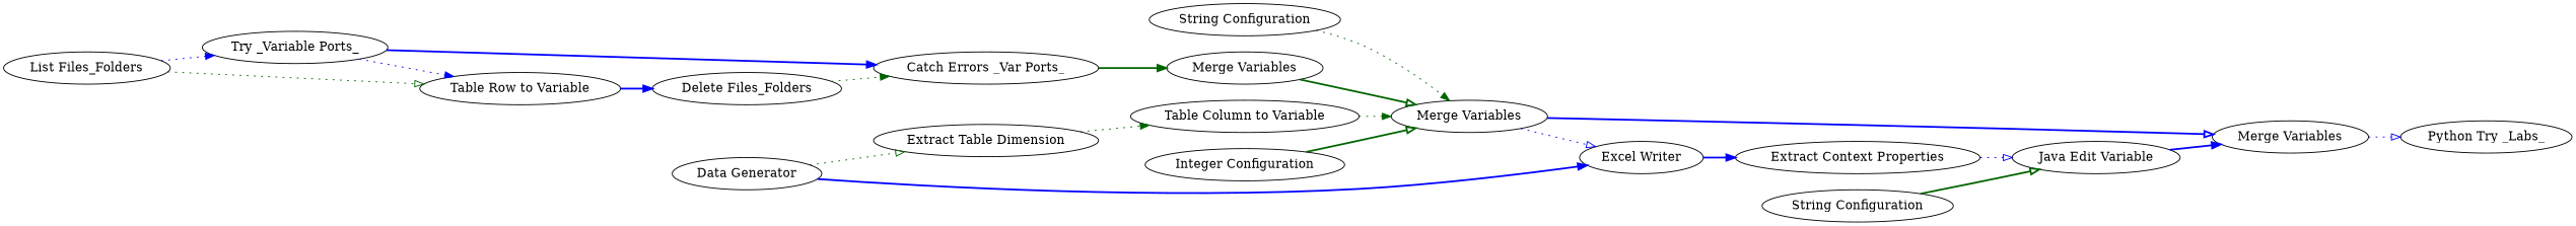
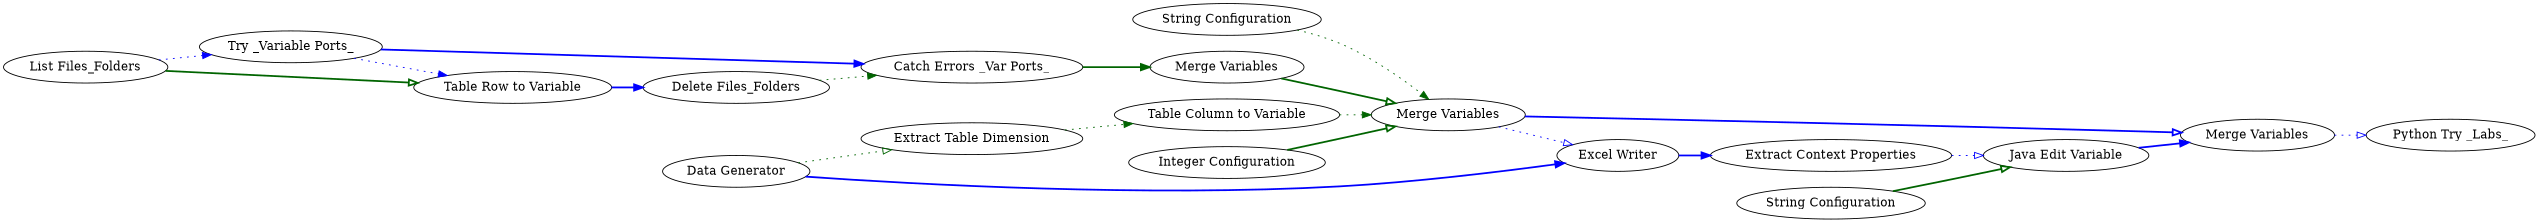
  digraph {
    rankdir=LR
    edge [arrowhead=normal color=blue style=dotted]
    n1 [label="List Files_Folders"]
    n2 [label="Table Row to Variable"]
    n3 [label="Try _Variable Ports_"]
    n4 [label="Delete Files_Folders"]
    n5 [label="Catch Errors _Var Ports_"]
    n6 [label="Merge Variables"]
    n7 [label="Merge Variables"]
    n8 [label="Merge Variables"]
    n9 [label="Excel Writer"]
    n10 [label="Python Try _Labs_"]
    n11 [label="Extract Context Properties"]
    n12 [label="Java Edit Variable"]
    n13 [label="String Configuration"]
    n14 [label="Extract Table Dimension"]
    n15 [label="Table Column to Variable"]
    n16 [label="Data Generator"]
    n17 [label="Integer Configuration"]
    n18 [label="String Configuration"]
-   n1 -> n2 [arrowhead=onormal color=darkgreen]
+   n1 -> n2 [arrowhead=onormal color=darkgreen style=bold]
    n1 -> n3
    n2 -> n4 [style=bold]
    n3 -> n2
    n3 -> n5 [style=bold]
    n4 -> n5 [color=darkgreen]
    n5 -> n6 [color=darkgreen style=bold]
    n6 -> n7 [arrowhead=onormal color=darkgreen style=bold]
    n7 -> n8 [arrowhead=onormal style=bold]
    n7 -> n9 [arrowhead=onormal]
    n8 -> n10 [arrowhead=onormal]
    n9 -> n11 [style=bold]
    n11 -> n12 [arrowhead=onormal]
    n12 -> n8 [style=bold]
    n13 -> n12 [arrowhead=onormal color=darkgreen style=bold]
    n14 -> n15 [color=darkgreen]
    n15 -> n7 [color=darkgreen]
    n16 -> n9 [style=bold]
    n16 -> n14 [arrowhead=onormal color=darkgreen]
    n17 -> n7 [arrowhead=onormal color=darkgreen style=bold]
    n18 -> n7 [color=darkgreen]
  }
